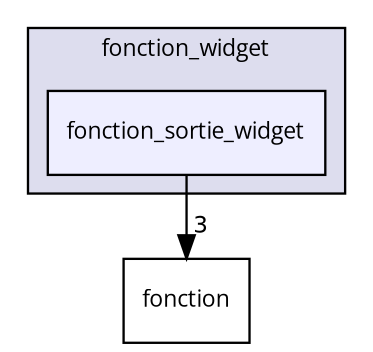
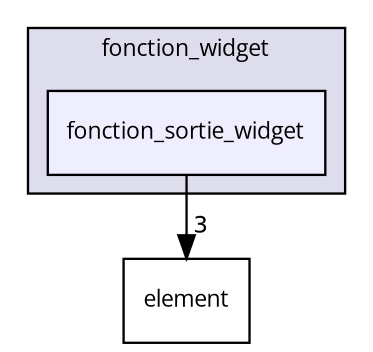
  digraph {
    compound=true
    fontname="Open Sans"
    node [fontname="Open Sans" fontsize=10 shape=box]
    n1 [fillcolor="#eeeeff" label=fonction_sortie_widget pencolor=black style=filled]
-   n2 [label=fonction]
+   n2 [label=element]
    subgraph cluster_1 {
      bgcolor="#ddddee"
      fontsize=10
      label=fonction_widget
      pencolor=black
      n1
    }
    n1 -> n2 [headlabel=3 labeldistance=1.5 labelfontname=Helvetica labelfontsize=10 fontname="Open Sans"]
  }
